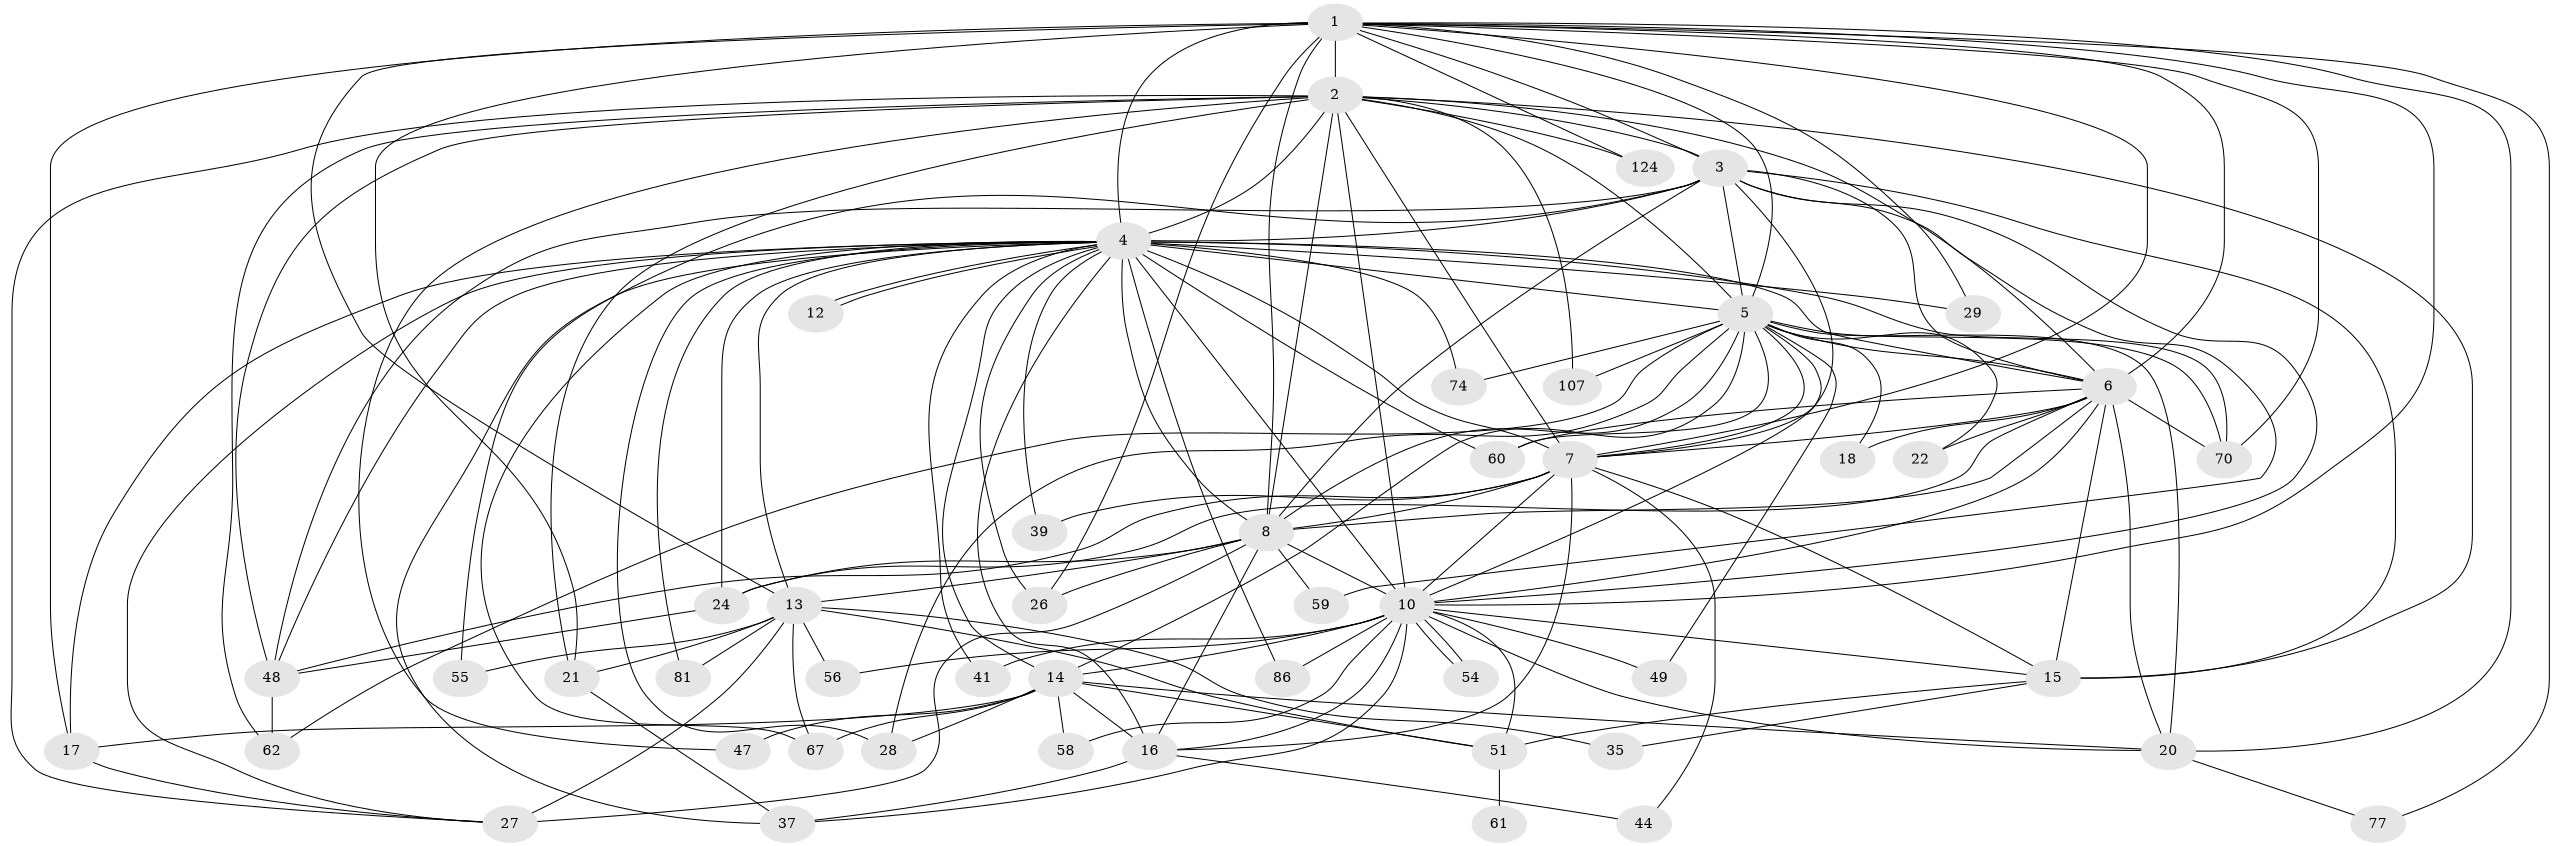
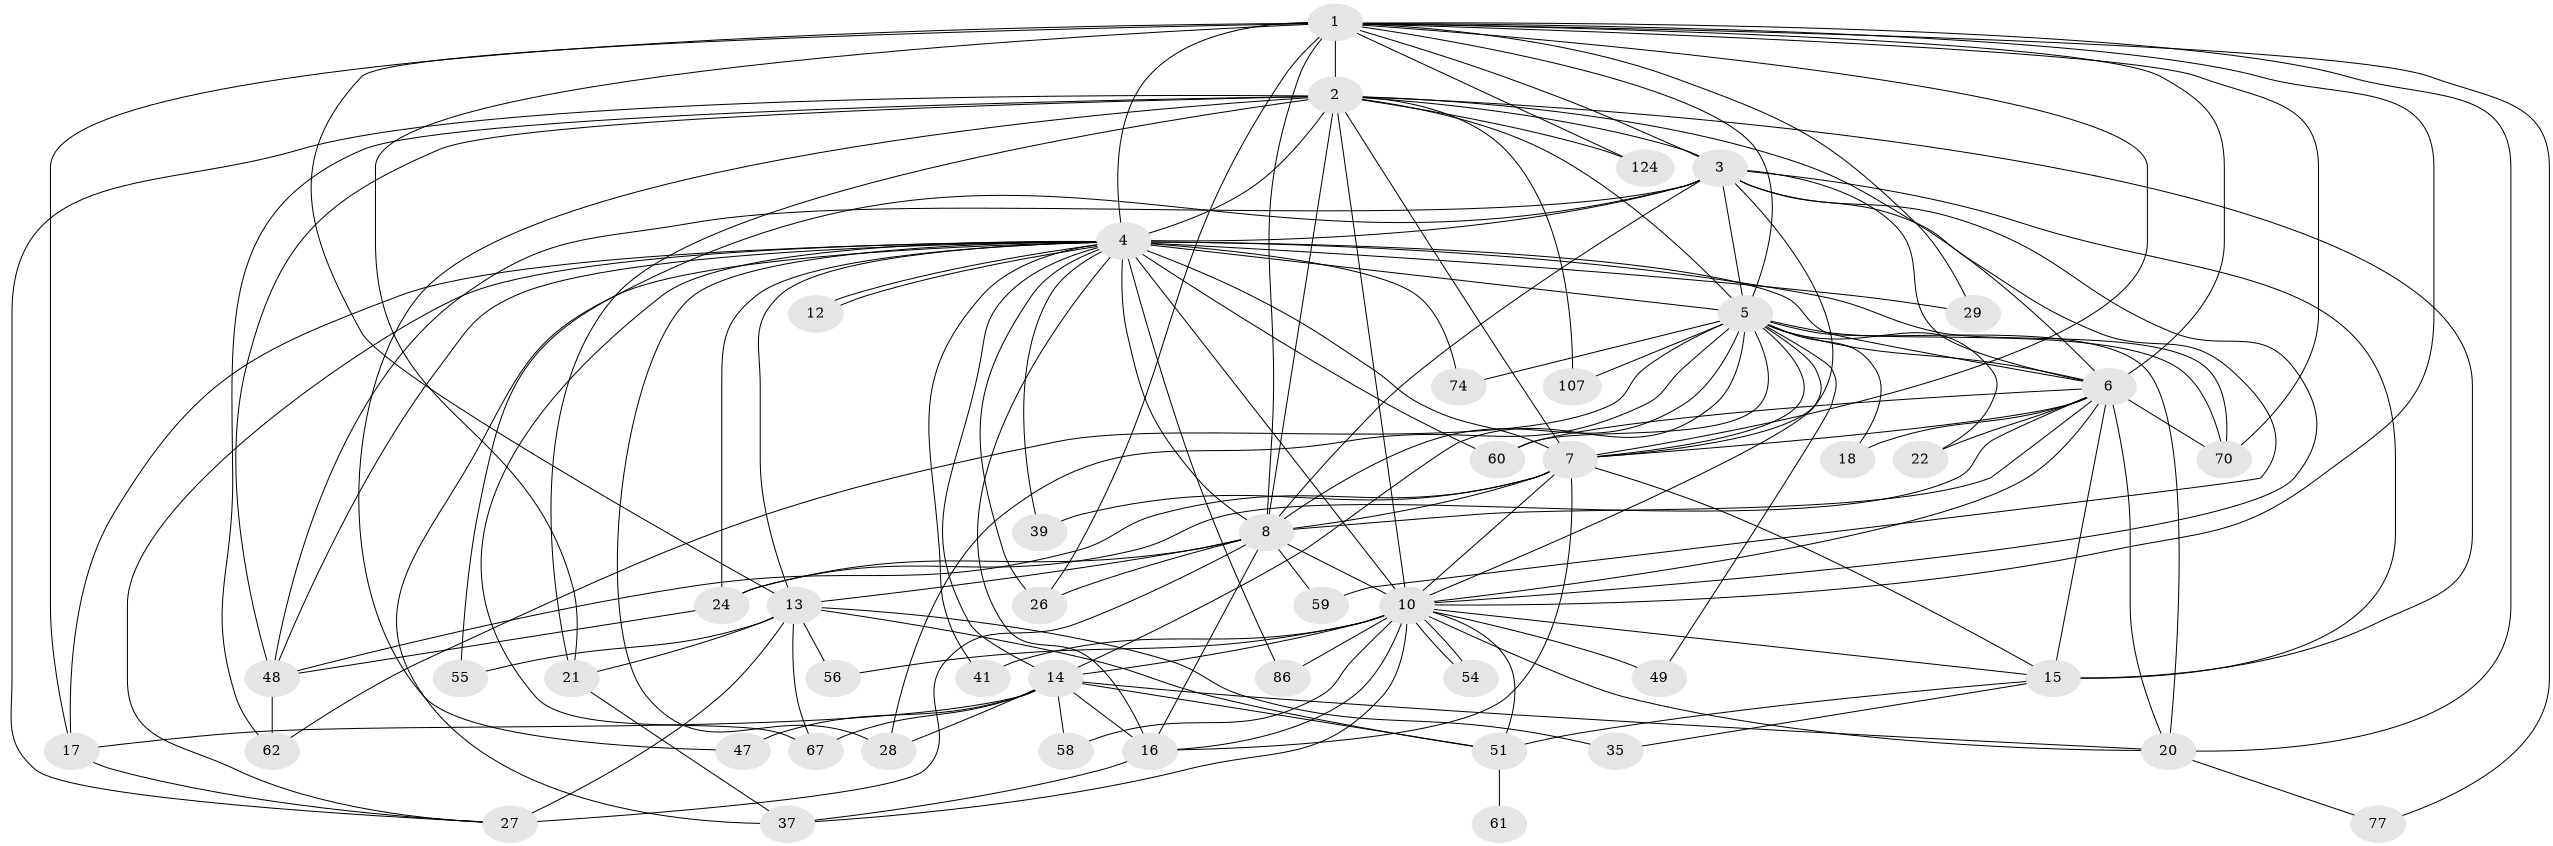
  graph {
    node [color=gray90 style=filled]
    1 [super="+34"]
    2 [super="+85+25+89"]
    3
    4 [super="+19+36+9+91+90+97+11+43+23"]
    5
    6 [super="+68+73+50+118+121"]
    7 [super="+78"]
    8 [super="+46+114+40+75"]
    10 [super="+45"]
    13 [super="+87+52"]
    17 [super="+31"]
    20 [super="+100+94+71"]
    21 [super="+38+63"]
    26
    29
    70 [super="+96+88"]
    77
    124
    15 [super="+101+92"]
    27 [super="+103+64+80+84+69"]
    47
    62 [super="+79"]
    107
    48 [super="+119"]
    55
    59
    12
    14 [super="+66"]
    16
    24 [super="+83+42"]
    28 [super="+72"]
    37 [super="+122+76+93"]
    39
    41
    60
    67 [super="+108"]
    74
-   81
    86
    18
    22
    49
-   44
    51
    54
    56
    58
    35
    61
    1 -- 2 [weight=2]
    1 -- 3
    1 -- 4 [weight=6]
    1 -- 5
    1 -- 6 [weight=3]
    1 -- 7
    1 -- 8 [weight=2]
    1 -- 10
    1 -- 13
    1 -- 17
    1 -- 20
    1 -- 21 [weight=2]
    1 -- 26
    1 -- 29
    1 -- 70
    1 -- 77
    1 -- 124
    2 -- 3
    2 -- 4 [weight=4]
    2 -- 5
    2 -- 6 [weight=3]
    2 -- 7 [weight=2]
    2 -- 8 [weight=2]
    2 -- 10 [weight=2]
    2 -- 21
    2 -- 124
    2 -- 15
    2 -- 27
    2 -- 47
    2 -- 62
    2 -- 107
    2 -- 48
    3 -- 4 [weight=3]
    3 -- 5
    3 -- 6 [weight=2]
    3 -- 7
    3 -- 8
    3 -- 10
    3 -- 15
    3 -- 48
    3 -- 55
    3 -- 59
    4 -- 5 [weight=3]
    4 -- 6 [weight=6]
    4 -- 7 [weight=3]
    4 -- 8 [weight=3]
    4 -- 10 [weight=3]
    4 -- 13 [weight=4]
    4 -- 17
    4 -- 26
    4 -- 29
    4 -- 70
    4 -- 27
    4 -- 48
    4 -- 12
    4 -- 12
    4 -- 14 [weight=2]
    4 -- 16
    4 -- 24 [weight=4]
    4 -- 28
    4 -- 37
    4 -- 39
    4 -- 41
    4 -- 60
    4 -- 67
    4 -- 74
-   4 -- 81
    4 -- 86
    5 -- 6
    5 -- 7
    5 -- 8
    5 -- 10
    5 -- 20
    5 -- 70
    5 -- 62
    5 -- 107
    5 -- 14
    5 -- 28
    5 -- 60
    5 -- 74
    5 -- 18
    5 -- 22
    5 -- 49
    6 -- 7
    6 -- 8 [weight=3]
    6 -- 10
    6 -- 20
    6 -- 70
    6 -- 15
    6 -- 24
    6 -- 60
    6 -- 18
    6 -- 22
    7 -- 8 [weight=2]
    7 -- 10
    7 -- 15
    7 -- 48
    7 -- 16
    7 -- 39
-   7 -- 44
    8 -- 10
    8 -- 13
    8 -- 26
    8 -- 27
    8 -- 59
    8 -- 16
    8 -- 24
    10 -- 20
    10 -- 15
    10 -- 14
    10 -- 16
    10 -- 37
    10 -- 41
    10 -- 86
    10 -- 49
    10 -- 51
    10 -- 54
    10 -- 54
    10 -- 56
    10 -- 58
    13 -- 21
    13 -- 27 [weight=2]
    13 -- 55
    13 -- 67
-   13 -- 81
    13 -- 51
    13 -- 56
    13 -- 35
    17 -- 27
    20 -- 77
    21 -- 37
    15 -- 51
    15 -- 35
    48 -- 62
    14 -- 17
    14 -- 20
    14 -- 47
    14 -- 16
    14 -- 28
    14 -- 67
    14 -- 51
    14 -- 58
    16 -- 37
-   16 -- 44
    24 -- 48
    51 -- 61
  }
